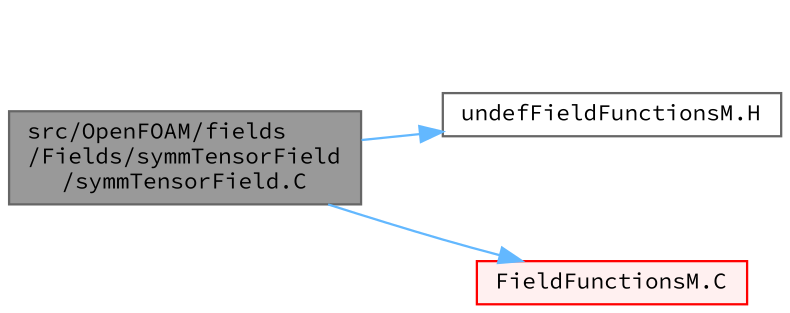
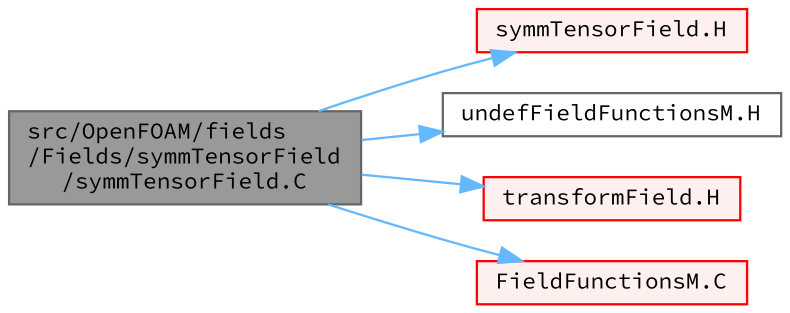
  digraph {
    fontname="Source Code Pro"
    rankdir=LR
    node [color=red fillcolor="#FFF0F0" fontname="Source Code Pro" fontsize=10 shape=box style=filled]
    edge [color=steelblue1 fontname="Source Code Pro" fontsize=10 labelfontname=Helvetica labelfontsize=10 style=solid]
    n1 [color=gray40 fillcolor=grey60 fontcolor=black height=0.2 label="src/OpenFOAM/fields\l/Fields/symmTensorField\l/symmTensorField.C" width=0.4]
+   n2 [height=0.2 label="symmTensorField.H" width=0.4]
    n3 [color=grey40 fillcolor=white height=0.2 label="undefFieldFunctionsM.H" width=0.4]
+   n4 [height=0.2 label="transformField.H" width=0.4]
    n5 [height=0.2 label="FieldFunctionsM.C" width=0.4]
+   n1 -> n2
    n1 -> n3
+   n1 -> n4
    n1 -> n5
  }
